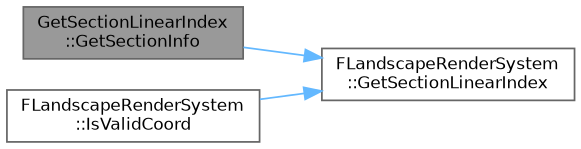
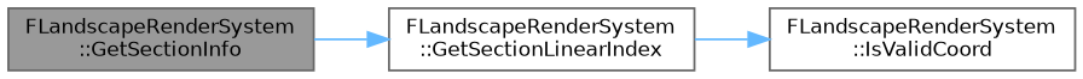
  digraph {
    rankdir=LR
    node [color=grey40 fillcolor=white fontname=Helvetica fontsize=10 shape=box style=filled]
    edge [color=steelblue1 fontname=Helvetica fontsize=10 labelfontname=Helvetica labelfontsize=10 style=solid]
-   n1 [color=gray40 fillcolor=grey60 fontcolor=black height=0.2 label="GetSectionLinearIndex\l::GetSectionInfo" width=0.4]
+   n1 [color=gray40 fillcolor=grey60 fontcolor=black height=0.2 label="FLandscapeRenderSystem\l::GetSectionInfo" width=0.4]
    n2 [height=0.2 label="FLandscapeRenderSystem\l::GetSectionLinearIndex" width=0.4]
    n3 [height=0.2 label="FLandscapeRenderSystem\l::IsValidCoord" width=0.4]
    n1 -> n2
-   n3 -> n2
+   n2 -> n3
  }
